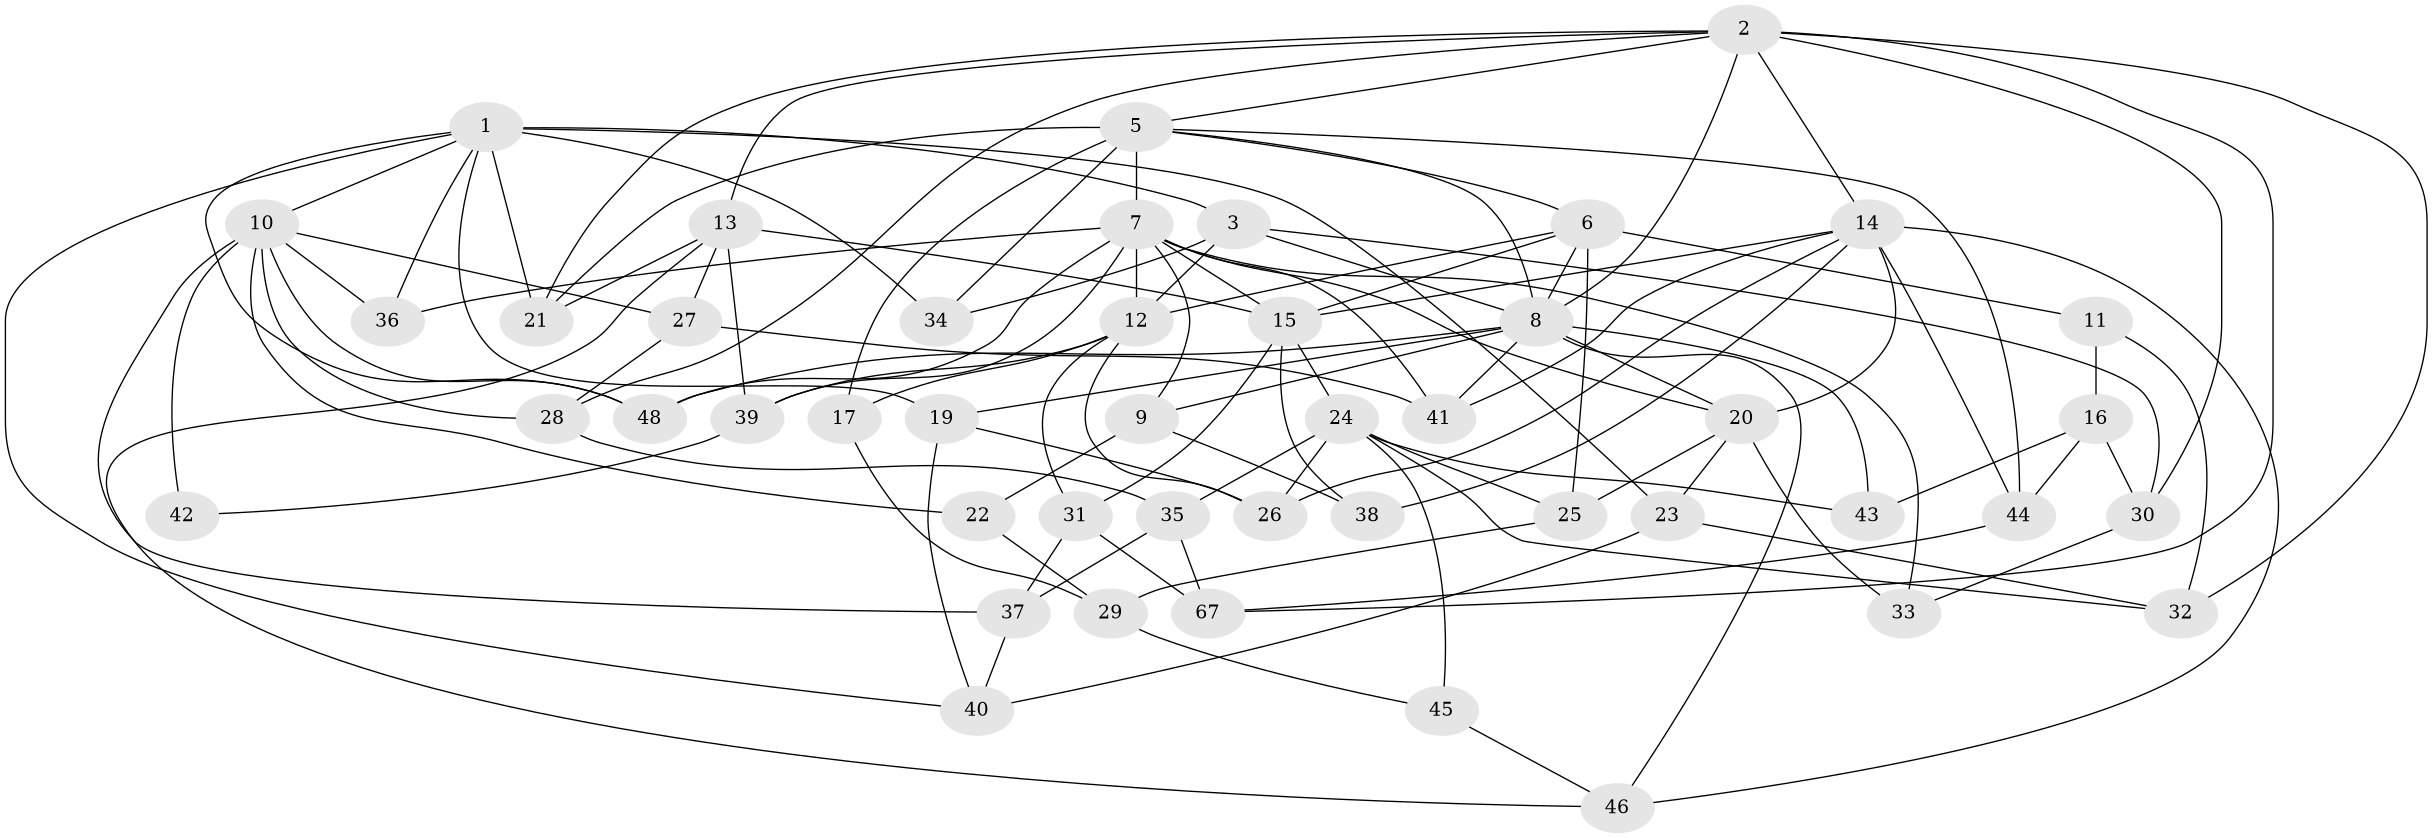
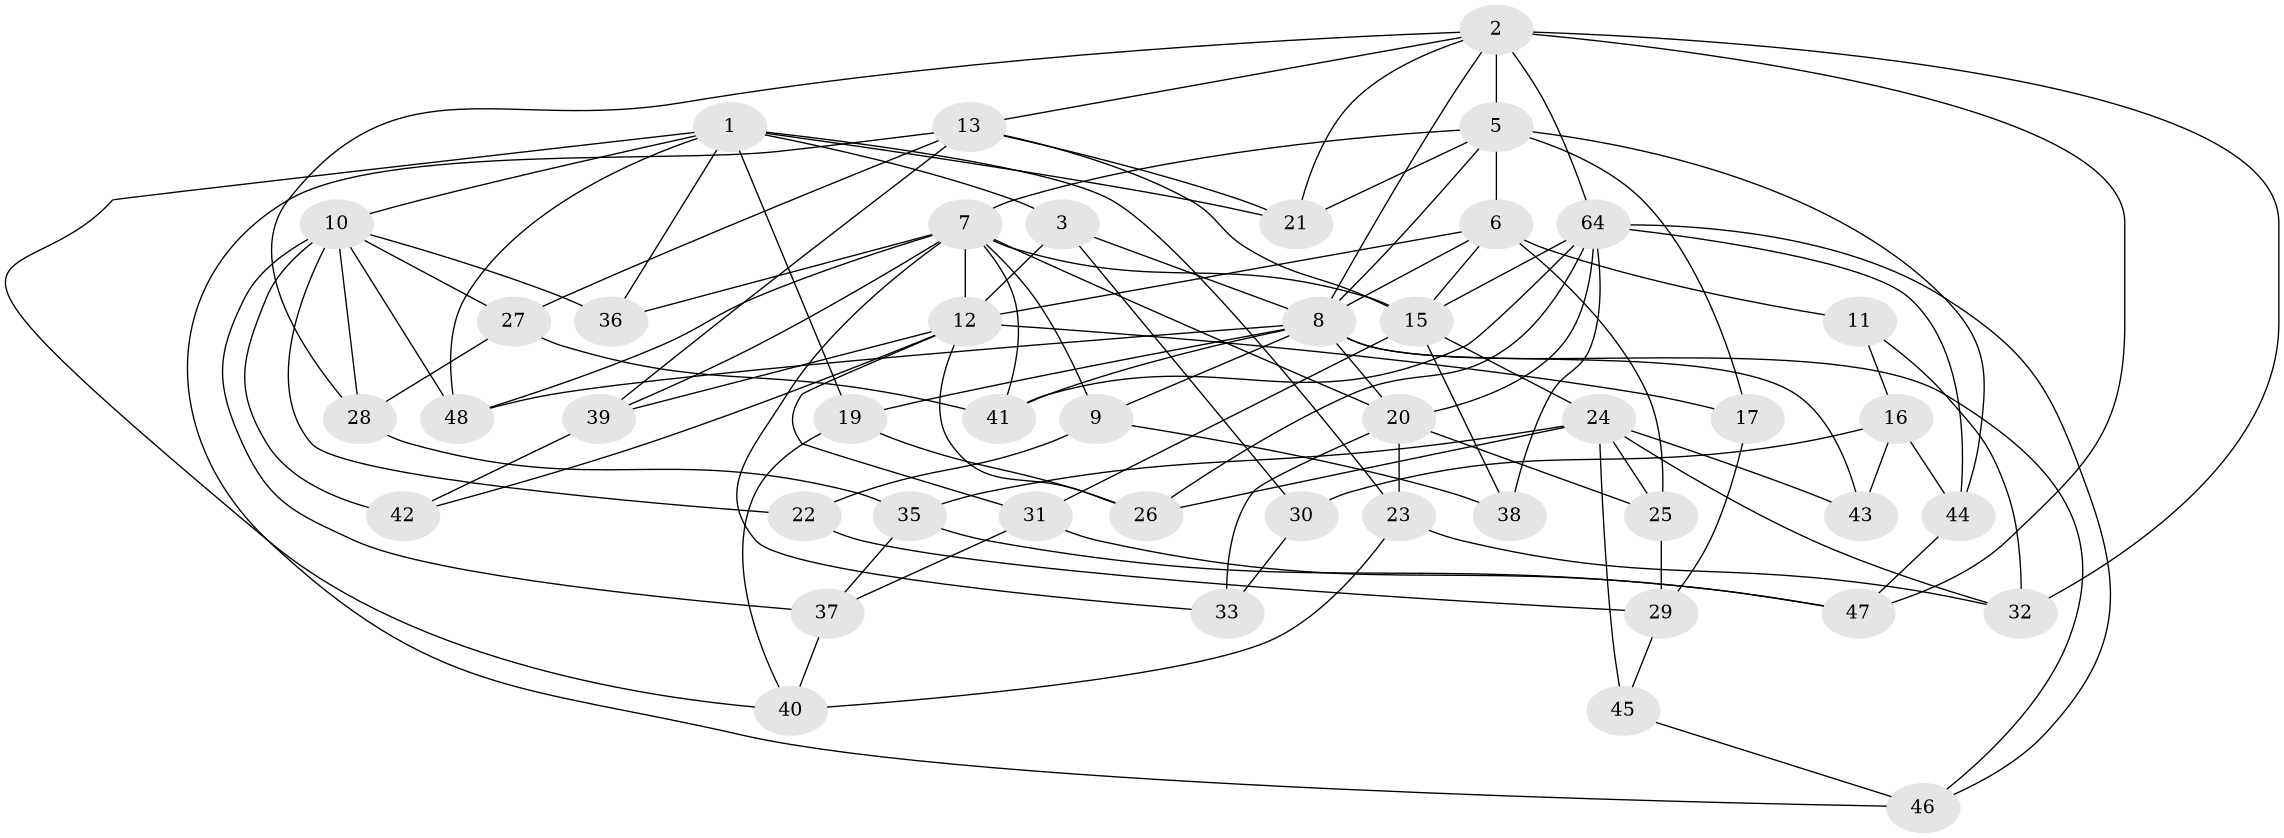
  graph {
    node [color=gray90 style=filled]
    edge [weight=1.0]
    1
    3
    10
    19
    21
    23
-   34
    36
    40
    48
    8
    30
    12
    28
    22
    27
    37
    42
    26
    32
    2
    5
    13
-   14
-   47 [label=67]
+   14 [label=64]
+   47
    6
    7
    17
    44
    9
    20
    41
    43
    46
    15
    39
    38
    35
    33
    31
    11
    25
    29
    16
    24
    45
    1 -- 3
    1 -- 10
    1 -- 19
    1 -- 21
    1 -- 23
-   1 -- 34 [weight=2.0]
    1 -- 36
    1 -- 40
    1 -- 48
-   3 -- 34
    3 -- 8
    3 -- 30
    3 -- 12 [weight=2.0]
    10 -- 36
    10 -- 48 [weight=2.0]
    10 -- 28
    10 -- 22 [weight=2.0]
    10 -- 27
    10 -- 37
    10 -- 42 [weight=2.0]
    19 -- 40
    19 -- 26
    23 -- 40
    23 -- 32
    8 -- 19
    8 -- 48
    8 -- 9
    8 -- 20
    8 -- 41
    8 -- 43
    8 -- 46
    30 -- 33
+   12 -- 42
    12 -- 26
    12 -- 17
    12 -- 39
    12 -- 31
    28 -- 35
    22 -- 29
    27 -- 28
    27 -- 41
    37 -- 40
    2 -- 21
    2 -- 8
-   2 -- 30
    2 -- 28
    2 -- 32
    2 -- 5
    2 -- 13
    2 -- 14 [weight=2.0]
    2 -- 47
    5 -- 21
-   5 -- 34
    5 -- 8
    5 -- 6
    5 -- 7
    5 -- 17 [weight=2.0]
    5 -- 44
    13 -- 21
    13 -- 27
    13 -- 46
    13 -- 15
    13 -- 39
    14 -- 26
    14 -- 44
    14 -- 20 [weight=2.0]
    14 -- 41
    14 -- 46
    14 -- 15
    14 -- 38 [weight=2.0]
    6 -- 8 [weight=2.0]
    6 -- 12
    6 -- 15
    6 -- 11 [weight=2.0]
    6 -- 25
    7 -- 36 [weight=2.0]
    7 -- 48
    7 -- 12
    7 -- 9
    7 -- 20
    7 -- 41
    7 -- 15 [weight=2.0]
    7 -- 39
    7 -- 33
    17 -- 29
    44 -- 47
    9 -- 22
    9 -- 38
    20 -- 23
    20 -- 33 [weight=2.0]
    20 -- 25
    15 -- 38
    15 -- 31
    15 -- 24 [weight=3.0]
    39 -- 42
    35 -- 37
    35 -- 47
    31 -- 37
    31 -- 47
    11 -- 32
    11 -- 16
    25 -- 29
    29 -- 45
    16 -- 30
    16 -- 44
    16 -- 43
    24 -- 26
    24 -- 32
    24 -- 43
    24 -- 35
    24 -- 25
    24 -- 45 [weight=2.0]
    45 -- 46
  }
